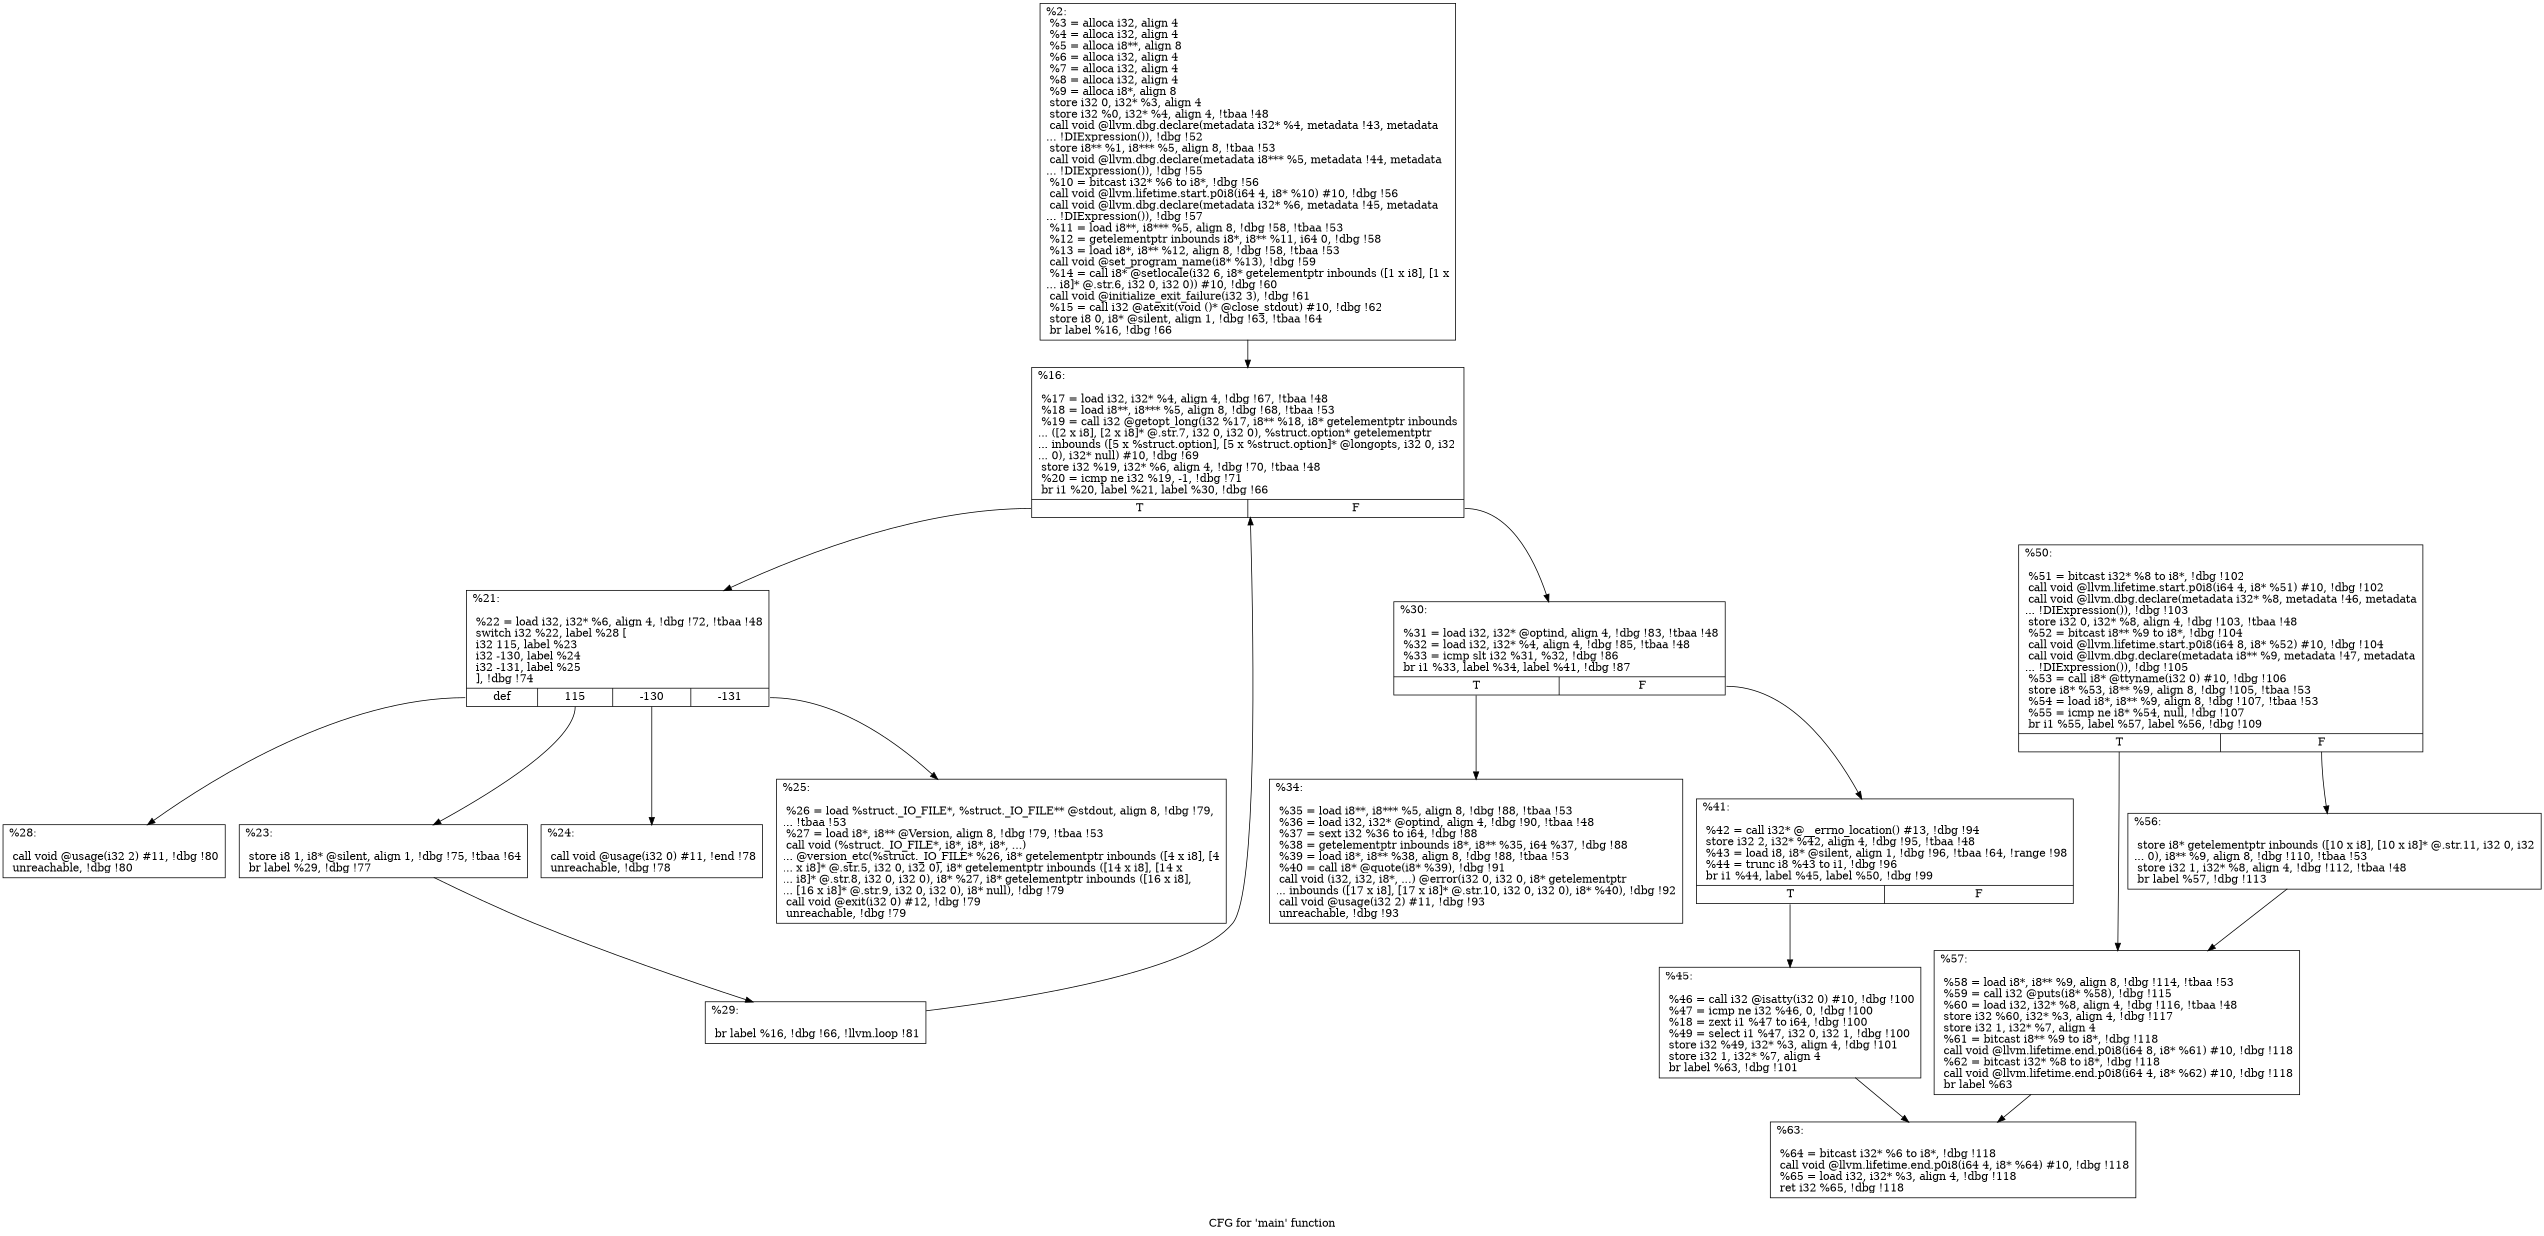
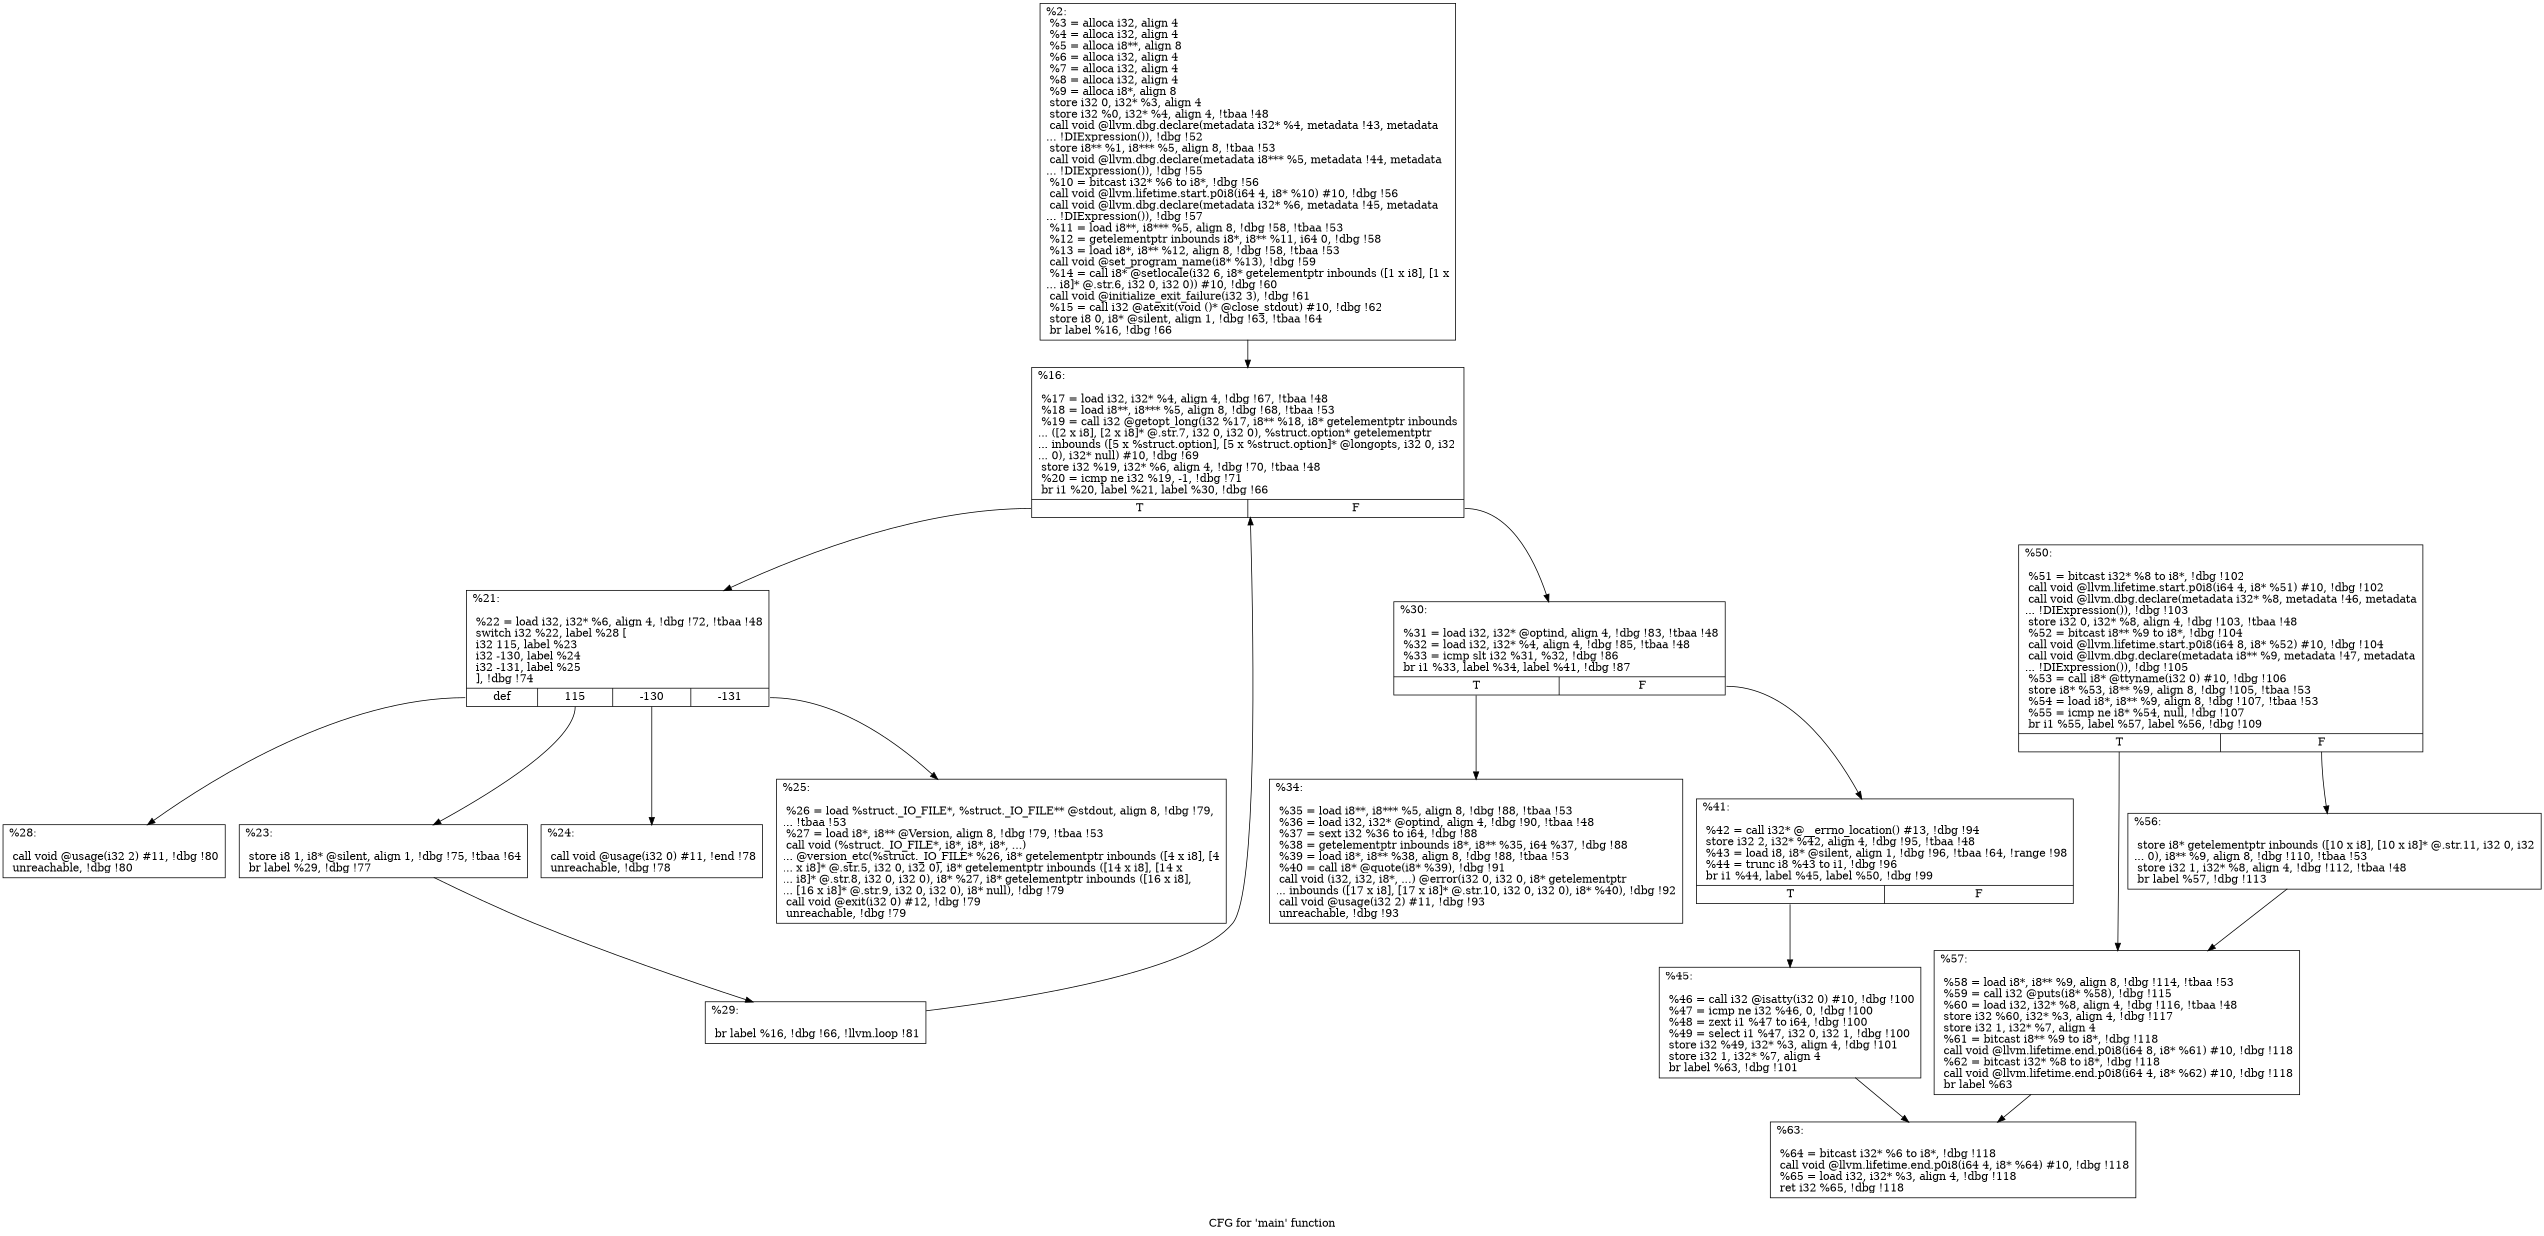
  digraph {
    label="CFG for 'main' function"
    node [shape=record]
    n1 [label="{%2:\l  %3 = alloca i32, align 4\l  %4 = alloca i32, align 4\l  %5 = alloca i8**, align 8\l  %6 = alloca i32, align 4\l  %7 = alloca i32, align 4\l  %8 = alloca i32, align 4\l  %9 = alloca i8*, align 8\l  store i32 0, i32* %3, align 4\l  store i32 %0, i32* %4, align 4, !tbaa !48\l  call void @llvm.dbg.declare(metadata i32* %4, metadata !43, metadata\l... !DIExpression()), !dbg !52\l  store i8** %1, i8*** %5, align 8, !tbaa !53\l  call void @llvm.dbg.declare(metadata i8*** %5, metadata !44, metadata\l... !DIExpression()), !dbg !55\l  %10 = bitcast i32* %6 to i8*, !dbg !56\l  call void @llvm.lifetime.start.p0i8(i64 4, i8* %10) #10, !dbg !56\l  call void @llvm.dbg.declare(metadata i32* %6, metadata !45, metadata\l... !DIExpression()), !dbg !57\l  %11 = load i8**, i8*** %5, align 8, !dbg !58, !tbaa !53\l  %12 = getelementptr inbounds i8*, i8** %11, i64 0, !dbg !58\l  %13 = load i8*, i8** %12, align 8, !dbg !58, !tbaa !53\l  call void @set_program_name(i8* %13), !dbg !59\l  %14 = call i8* @setlocale(i32 6, i8* getelementptr inbounds ([1 x i8], [1 x\l... i8]* @.str.6, i32 0, i32 0)) #10, !dbg !60\l  call void @initialize_exit_failure(i32 3), !dbg !61\l  %15 = call i32 @atexit(void ()* @close_stdout) #10, !dbg !62\l  store i8 0, i8* @silent, align 1, !dbg !63, !tbaa !64\l  br label %16, !dbg !66\l}"]
    n2 [label="{%16:\l\l  %17 = load i32, i32* %4, align 4, !dbg !67, !tbaa !48\l  %18 = load i8**, i8*** %5, align 8, !dbg !68, !tbaa !53\l  %19 = call i32 @getopt_long(i32 %17, i8** %18, i8* getelementptr inbounds\l... ([2 x i8], [2 x i8]* @.str.7, i32 0, i32 0), %struct.option* getelementptr\l... inbounds ([5 x %struct.option], [5 x %struct.option]* @longopts, i32 0, i32\l... 0), i32* null) #10, !dbg !69\l  store i32 %19, i32* %6, align 4, !dbg !70, !tbaa !48\l  %20 = icmp ne i32 %19, -1, !dbg !71\l  br i1 %20, label %21, label %30, !dbg !66\l|{<s0>T|<s1>F}}"]
    n3 [label="{%21:\l\l  %22 = load i32, i32* %6, align 4, !dbg !72, !tbaa !48\l  switch i32 %22, label %28 [\l    i32 115, label %23\l    i32 -130, label %24\l    i32 -131, label %25\l  ], !dbg !74\l|{<s0>def|<s1>115|<s2>-130|<s3>-131}}"]
    n4 [label="{%30:\l\l  %31 = load i32, i32* @optind, align 4, !dbg !83, !tbaa !48\l  %32 = load i32, i32* %4, align 4, !dbg !85, !tbaa !48\l  %33 = icmp slt i32 %31, %32, !dbg !86\l  br i1 %33, label %34, label %41, !dbg !87\l|{<s0>T|<s1>F}}"]
    n5 [label="{%28:\l\l  call void @usage(i32 2) #11, !dbg !80\l  unreachable, !dbg !80\l}"]
    n6 [label="{%23:\l\l  store i8 1, i8* @silent, align 1, !dbg !75, !tbaa !64\l  br label %29, !dbg !77\l}"]
    n7 [label="{%24:\l\l  call void @usage(i32 0) #11, !end !78\l  unreachable, !dbg !78\l}"]
    n8 [label="{%25:\l\l  %26 = load %struct._IO_FILE*, %struct._IO_FILE** @stdout, align 8, !dbg !79,\l... !tbaa !53\l  %27 = load i8*, i8** @Version, align 8, !dbg !79, !tbaa !53\l  call void (%struct._IO_FILE*, i8*, i8*, i8*, ...)\l... @version_etc(%struct._IO_FILE* %26, i8* getelementptr inbounds ([4 x i8], [4\l... x i8]* @.str.5, i32 0, i32 0), i8* getelementptr inbounds ([14 x i8], [14 x\l... i8]* @.str.8, i32 0, i32 0), i8* %27, i8* getelementptr inbounds ([16 x i8],\l... [16 x i8]* @.str.9, i32 0, i32 0), i8* null), !dbg !79\l  call void @exit(i32 0) #12, !dbg !79\l  unreachable, !dbg !79\l}"]
    n9 [label="{%34:\l\l  %35 = load i8**, i8*** %5, align 8, !dbg !88, !tbaa !53\l  %36 = load i32, i32* @optind, align 4, !dbg !90, !tbaa !48\l  %37 = sext i32 %36 to i64, !dbg !88\l  %38 = getelementptr inbounds i8*, i8** %35, i64 %37, !dbg !88\l  %39 = load i8*, i8** %38, align 8, !dbg !88, !tbaa !53\l  %40 = call i8* @quote(i8* %39), !dbg !91\l  call void (i32, i32, i8*, ...) @error(i32 0, i32 0, i8* getelementptr\l... inbounds ([17 x i8], [17 x i8]* @.str.10, i32 0, i32 0), i8* %40), !dbg !92\l  call void @usage(i32 2) #11, !dbg !93\l  unreachable, !dbg !93\l}"]
    n10 [label="{%41:\l\l  %42 = call i32* @__errno_location() #13, !dbg !94\l  store i32 2, i32* %42, align 4, !dbg !95, !tbaa !48\l  %43 = load i8, i8* @silent, align 1, !dbg !96, !tbaa !64, !range !98\l  %44 = trunc i8 %43 to i1, !dbg !96\l  br i1 %44, label %45, label %50, !dbg !99\l|{<s0>T|<s1>F}}"]
    n11 [label="{%29:\l\l  br label %16, !dbg !66, !llvm.loop !81\l}"]
-   n12 [label="{%45:\l\l  %46 = call i32 @isatty(i32 0) #10, !dbg !100\l  %47 = icmp ne i32 %46, 0, !dbg !100\l  %18 = zext i1 %47 to i64, !dbg !100\l  %49 = select i1 %47, i32 0, i32 1, !dbg !100\l  store i32 %49, i32* %3, align 4, !dbg !101\l  store i32 1, i32* %7, align 4\l  br label %63, !dbg !101\l}"]
+   n12 [label="{%45:\l\l  %46 = call i32 @isatty(i32 0) #10, !dbg !100\l  %47 = icmp ne i32 %46, 0, !dbg !100\l  %48 = zext i1 %47 to i64, !dbg !100\l  %49 = select i1 %47, i32 0, i32 1, !dbg !100\l  store i32 %49, i32* %3, align 4, !dbg !101\l  store i32 1, i32* %7, align 4\l  br label %63, !dbg !101\l}"]
    n13 [label="{%63:\l\l  %64 = bitcast i32* %6 to i8*, !dbg !118\l  call void @llvm.lifetime.end.p0i8(i64 4, i8* %64) #10, !dbg !118\l  %65 = load i32, i32* %3, align 4, !dbg !118\l  ret i32 %65, !dbg !118\l}"]
    n14 [label="{%50:\l\l  %51 = bitcast i32* %8 to i8*, !dbg !102\l  call void @llvm.lifetime.start.p0i8(i64 4, i8* %51) #10, !dbg !102\l  call void @llvm.dbg.declare(metadata i32* %8, metadata !46, metadata\l... !DIExpression()), !dbg !103\l  store i32 0, i32* %8, align 4, !dbg !103, !tbaa !48\l  %52 = bitcast i8** %9 to i8*, !dbg !104\l  call void @llvm.lifetime.start.p0i8(i64 8, i8* %52) #10, !dbg !104\l  call void @llvm.dbg.declare(metadata i8** %9, metadata !47, metadata\l... !DIExpression()), !dbg !105\l  %53 = call i8* @ttyname(i32 0) #10, !dbg !106\l  store i8* %53, i8** %9, align 8, !dbg !105, !tbaa !53\l  %54 = load i8*, i8** %9, align 8, !dbg !107, !tbaa !53\l  %55 = icmp ne i8* %54, null, !dbg !107\l  br i1 %55, label %57, label %56, !dbg !109\l|{<s0>T|<s1>F}}"]
    n15 [label="{%57:\l\l  %58 = load i8*, i8** %9, align 8, !dbg !114, !tbaa !53\l  %59 = call i32 @puts(i8* %58), !dbg !115\l  %60 = load i32, i32* %8, align 4, !dbg !116, !tbaa !48\l  store i32 %60, i32* %3, align 4, !dbg !117\l  store i32 1, i32* %7, align 4\l  %61 = bitcast i8** %9 to i8*, !dbg !118\l  call void @llvm.lifetime.end.p0i8(i64 8, i8* %61) #10, !dbg !118\l  %62 = bitcast i32* %8 to i8*, !dbg !118\l  call void @llvm.lifetime.end.p0i8(i64 4, i8* %62) #10, !dbg !118\l  br label %63\l}"]
    n16 [label="{%56:\l\l  store i8* getelementptr inbounds ([10 x i8], [10 x i8]* @.str.11, i32 0, i32\l... 0), i8** %9, align 8, !dbg !110, !tbaa !53\l  store i32 1, i32* %8, align 4, !dbg !112, !tbaa !48\l  br label %57, !dbg !113\l}"]
    n1 -> n2
    n2 -> n3 [tailport=s0]
    n2 -> n4 [tailport=s1]
    n3 -> n5 [tailport=s0]
    n3 -> n6 [tailport=s1]
    n3 -> n7 [tailport=s2]
    n3 -> n8 [tailport=s3]
    n4 -> n9 [tailport=s0]
    n4 -> n10 [tailport=s1]
    n6 -> n11
    n10 -> n12 [tailport=s0]
    n11 -> n2
    n12 -> n13
    n14 -> n15 [tailport=s0]
    n14 -> n16 [tailport=s1]
    n15 -> n13
    n16 -> n15
  }
